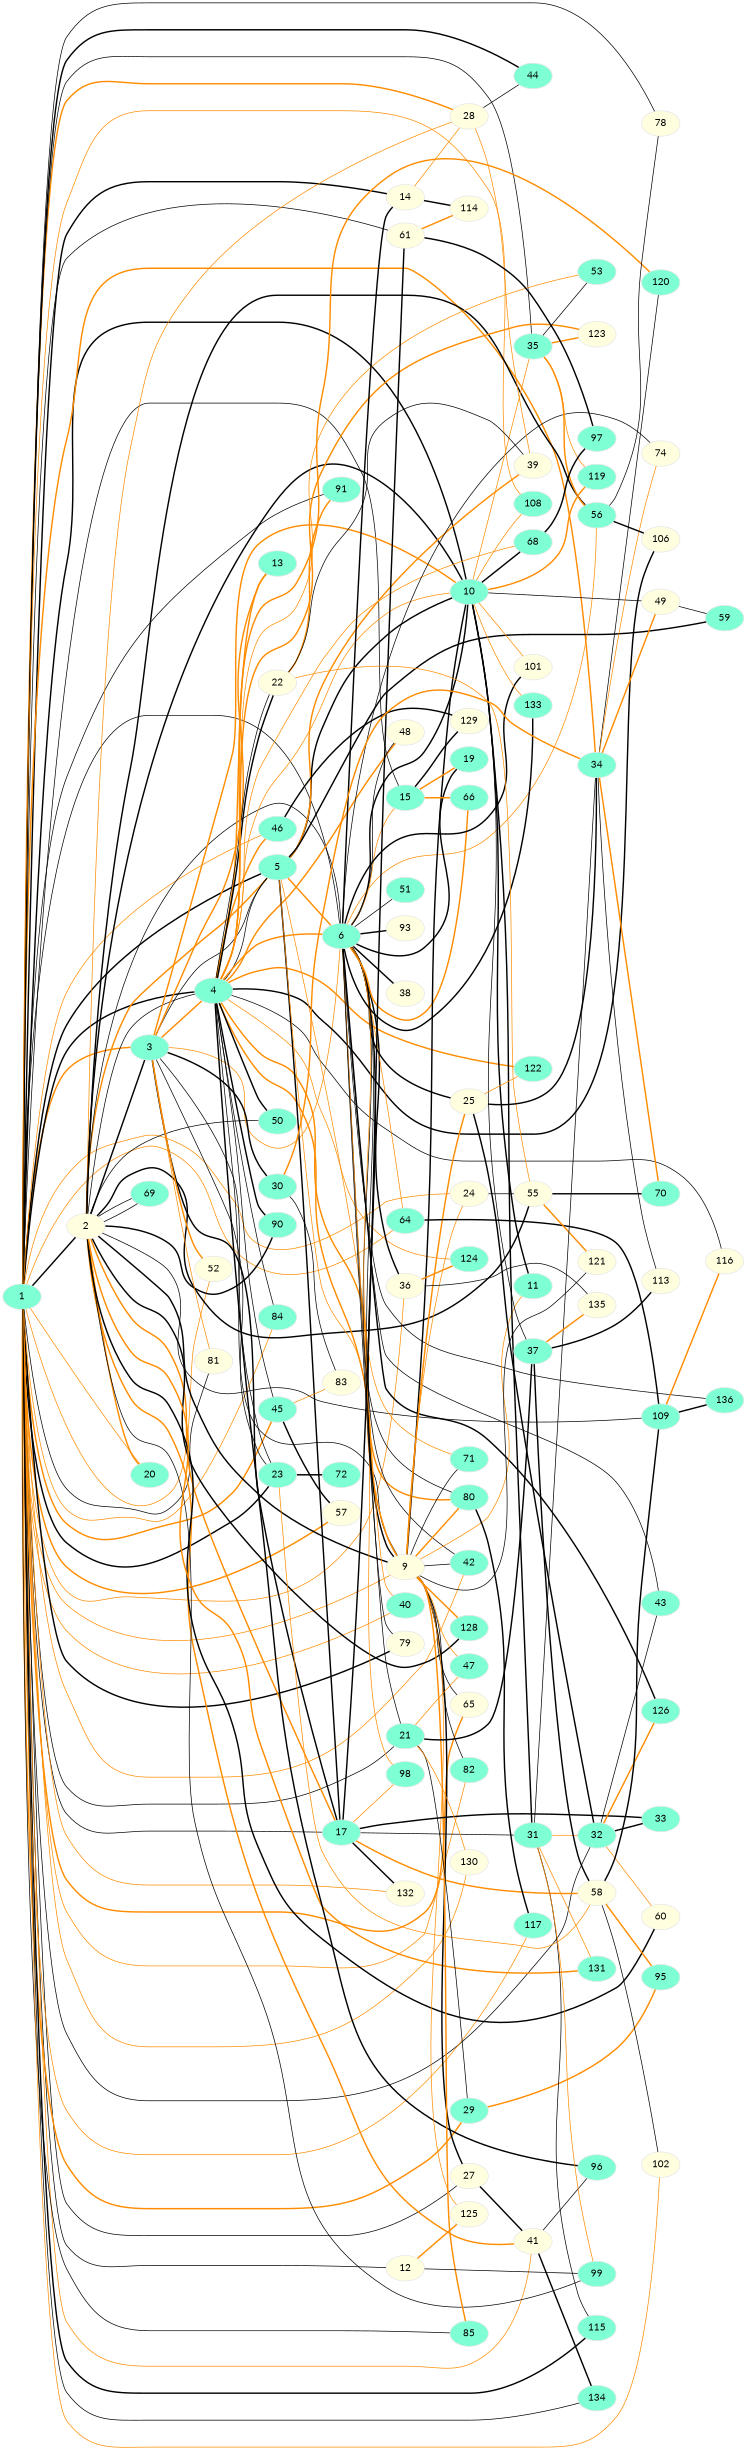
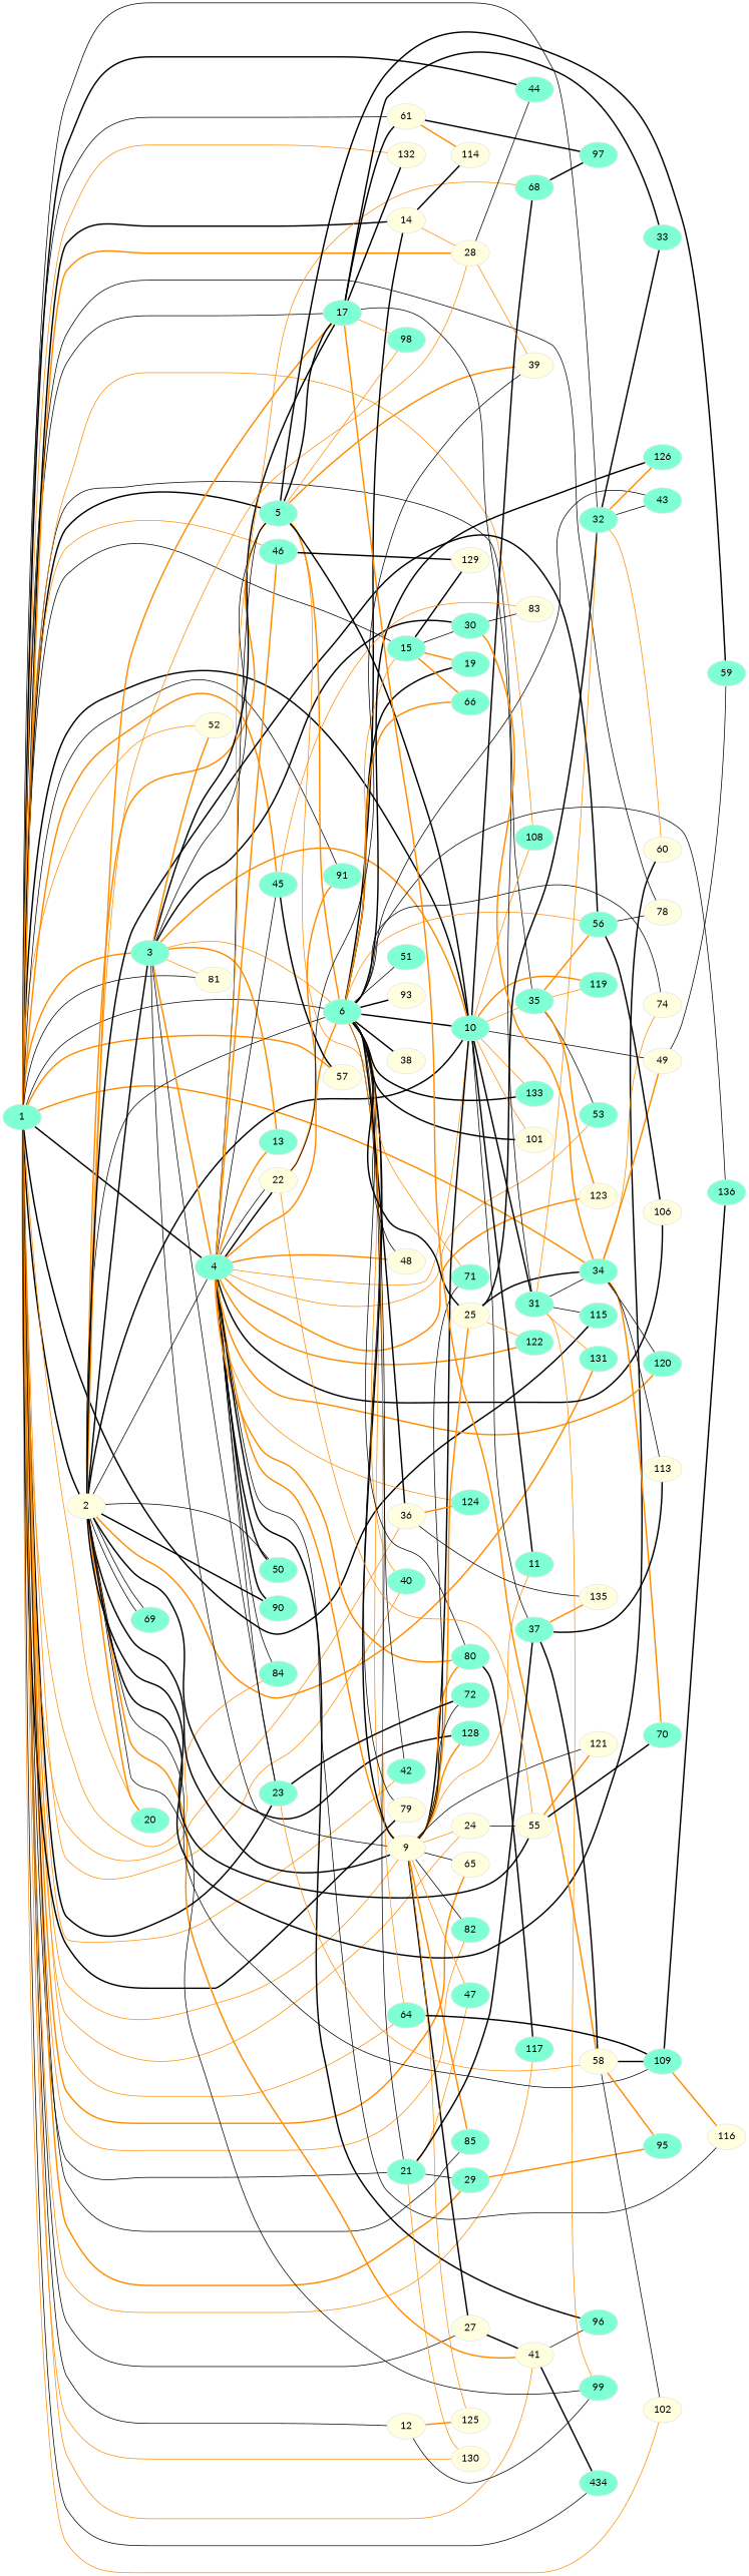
  graph {
    fontname=Lato
    rankdir=LR
    node [color=gray90 fillcolor=aquamarine fontname=Lato style=filled]
    edge [color=black fontname=Lato style=solid]
    1 [super="+8"]
    2 [fillcolor=lightyellow super="+54"]
    3 [super="+94"]
    4 [super="+18"]
    5 [super="+21"]
    6 [super="+7"]
    9 [fillcolor=lightyellow super="+86"]
    10
    12 [fillcolor=lightyellow]
    14 [fillcolor=lightyellow super="+16"]
    15 [super="+77"]
    17 [super="+105"]
    20
    23 [super="+62"]
    24 [fillcolor=lightyellow]
    n16 [label=21]
    27 [fillcolor=lightyellow]
    28 [fillcolor=lightyellow super="+73"]
    29
    32 [super="+92"]
    34 [super="+112"]
    35
    36 [fillcolor=lightyellow]
    40
    41 [fillcolor=lightyellow super="+87"]
    42
    44
    45
    46
    52 [fillcolor=lightyellow]
    57 [fillcolor=lightyellow]
    61 [fillcolor=lightyellow super="+103"]
    64
    65 [fillcolor=lightyellow]
    78 [fillcolor=lightyellow]
    79 [fillcolor=lightyellow]
    81 [fillcolor=lightyellow]
    82 [super="+118"]
    84
    85
    91
    102 [fillcolor=lightyellow]
    108
    115
    117
    130 [fillcolor=lightyellow]
    132 [fillcolor=lightyellow]
-   134
+   134 [label=434]
    50
    55 [fillcolor=lightyellow super="+75"]
    56 [super="+104"]
    60 [fillcolor=lightyellow]
    69
    90
    99 [super="+100"]
    109 [super="+110"]
    128
    131
    13
    30 [super="+76"]
    22 [fillcolor=lightyellow]
    48 [fillcolor=lightyellow]
    53
    68
    80 [super="+127"]
    96
    106 [fillcolor=lightyellow]
    116 [fillcolor=lightyellow]
    120
    122
    123 [fillcolor=lightyellow]
    124
    39 [fillcolor=lightyellow super="+88"]
    59
    98
    19
    25 [fillcolor=lightyellow]
    38 [fillcolor=lightyellow]
    43
    51
    66
    71 [super="+89"]
    74 [fillcolor=lightyellow]
    93 [fillcolor=lightyellow]
    101 [fillcolor=lightyellow]
    126
    133
    136
    11
    47
    72
    121 [fillcolor=lightyellow]
    125 [fillcolor=lightyellow]
    31 [super="+63"]
    37 [super="+111"]
    49 [fillcolor=lightyellow]
    119
    114 [fillcolor=lightyellow]
    129 [fillcolor=lightyellow]
    33
    58 [fillcolor=lightyellow super="+107"]
    95
    70
    113 [fillcolor=lightyellow]
    135 [fillcolor=lightyellow]
    83 [fillcolor=lightyellow]
    97
    1 -- 2 [style=bold weight=3]
    1 -- 3 [color=darkorange style=bold weight=2]
    1 -- 4 [style=bold weight=3]
    1 -- 5 [style=bold weight=2]
    1 -- 6 [weight=4]
    1 -- 9 [color=darkorange weight=2]
    1 -- 10 [style=bold weight=2]
    1 -- 12
    1 -- 14 [style=bold weight=2]
    1 -- 15 [weight=2]
    1 -- 17
    1 -- 20 [color=darkorange]
    1 -- 23 [style=bold]
    1 -- 24 [color=darkorange]
    1 -- n16
    1 -- 27
    1 -- 28 [color=darkorange style=bold]
    1 -- 29 [color=darkorange style=bold]
    1 -- 32 [weight=2]
    1 -- 34 [color=darkorange style=bold]
    1 -- 35
    1 -- 36 [color=darkorange]
    1 -- 40 [color=darkorange]
    1 -- 41 [color=darkorange]
    1 -- 42 [color=darkorange]
    1 -- 44 [style=bold]
    1 -- 45 [color=darkorange style=bold]
    1 -- 46 [color=darkorange]
    1 -- 52 [color=darkorange]
    1 -- 57 [color=darkorange style=bold]
    1 -- 61
    1 -- 64 [color=darkorange]
    1 -- 65 [color=darkorange style=bold]
    1 -- 78
    1 -- 79 [style=bold]
    1 -- 81
    1 -- 82 [color=darkorange weight=2]
    1 -- 84 [color=darkorange]
    1 -- 85
    1 -- 91
    1 -- 102 [color=darkorange]
    1 -- 108 [color=darkorange]
    1 -- 115 [style=bold]
    1 -- 117 [color=darkorange]
    1 -- 130 [color=darkorange]
    1 -- 132 [color=darkorange]
    1 -- 134
    2 -- 3 [style=bold]
    2 -- 4
    2 -- 5 [color=darkorange style=bold]
    2 -- 6 [weight=2]
    2 -- 9 [style=bold]
    2 -- 10 [style=bold]
    2 -- 17 [color=darkorange style=bold]
    2 -- 20 [color=darkorange style=bold]
    2 -- 28 [color=darkorange]
    2 -- 41 [color=darkorange style=bold]
    2 -- 50
    2 -- 55 [style=bold]
    2 -- 56 [style=bold]
    2 -- 60 [style=bold]
    2 -- 69
    2 -- 69
    2 -- 90 [style=bold]
    2 -- 99
    2 -- 109
    2 -- 128 [style=bold]
    2 -- 131 [color=darkorange style=bold]
    3 -- 4 [color=darkorange style=bold weight=2]
    3 -- 5
    3 -- 6 [color=darkorange weight=2]
    3 -- 9 [weight=2]
    3 -- 10 [color=darkorange style=bold]
    3 -- 17 [style=bold]
    3 -- 23
    3 -- 52 [color=darkorange style=bold]
    3 -- 81 [color=darkorange]
    3 -- 13 [color=darkorange style=bold]
    3 -- 30 [style=bold]
    4 -- 5
    4 -- 6 [color=darkorange style=bold weight=2]
    4 -- 9 [color=darkorange style=bold]
    4 -- 10 [color=darkorange]
    4 -- 23
    4 -- 45
    4 -- 46 [color=darkorange style=bold]
    4 -- 84
    4 -- 50 [style=bold]
    4 -- 90 [style=bold]
    4 -- 13 [color=darkorange style=bold]
    4 -- 22 [style=bold]
    4 -- 22
    4 -- 48 [color=darkorange style=bold]
    4 -- 53 [color=darkorange]
    4 -- 68 [color=darkorange]
    4 -- 80 [color=darkorange style=bold]
    4 -- 96 [style=bold]
    4 -- 106 [style=bold]
    4 -- 116
    4 -- 120 [color=darkorange style=bold]
    4 -- 122 [color=darkorange style=bold]
    4 -- 123 [color=darkorange style=bold]
    4 -- 124 [color=darkorange]
    5 -- 6 [color=darkorange style=bold weight=2]
    5 -- 9 [color=darkorange]
    5 -- 10 [style=bold]
    5 -- 17 [style=bold]
    5 -- 39 [color=darkorange style=bold]
    5 -- 59 [style=bold]
    5 -- 98 [color=darkorange]
    6 -- 9 [style=bold weight=2]
    6 -- 10 [style=bold weight=2]
    6 -- 14 [style=bold]
    6 -- 15 [color=darkorange]
    6 -- n16
    6 -- 36 [style=bold]
    6 -- 40 [color=darkorange]
    6 -- 42
    6 -- 64 [color=darkorange]
    6 -- 79
    6 -- 56 [color=darkorange]
    6 -- 48
    6 -- 80
    6 -- 19 [style=bold]
    6 -- 25 [style=bold]
    6 -- 38 [style=bold]
    6 -- 43
    6 -- 51
    6 -- 66 [color=darkorange style=bold]
    6 -- 71 [color=darkorange weight=2]
    6 -- 74
    6 -- 93 [style=bold weight=2]
    6 -- 101 [style=bold]
    6 -- 126 [style=bold]
    6 -- 133 [style=bold]
    6 -- 136
    9 -- 10 [style=bold]
    9 -- 24 [color=darkorange]
    9 -- 27 [style=bold]
    9 -- 65
    9 -- 82
    9 -- 85 [color=darkorange style=bold]
    9 -- 128 [color=darkorange style=bold]
    9 -- 80 [color=darkorange style=bold]
    9 -- 25 [color=darkorange style=bold]
    9 -- 71
    9 -- 11 [color=darkorange]
    9 -- 47 [color=darkorange]
-   9 -- 42
+   9 -- 72
    9 -- 121
    9 -- 125 [color=darkorange]
    10 -- 35 [color=darkorange]
    10 -- 108 [color=darkorange]
    10 -- 68 [style=bold]
    10 -- 101 [color=darkorange]
    10 -- 133 [color=darkorange]
    10 -- 11 [style=bold]
    10 -- 31 [style=bold]
    10 -- 37
    10 -- 49
    10 -- 119 [color=darkorange style=bold]
    12 -- 99
    12 -- 125 [color=darkorange style=bold]
    14 -- 28 [color=darkorange]
    14 -- 114 [style=bold]
+   15 -- 30
    15 -- 19 [color=darkorange style=bold]
    15 -- 66 [color=darkorange style=bold]
    15 -- 129 [style=bold]
    17 -- 61 [style=bold]
    17 -- 132 [style=bold]
    17 -- 98 [color=darkorange]
    17 -- 31
    17 -- 33 [style=bold]
    17 -- 58 [color=darkorange style=bold weight=2]
    23 -- 72 [style=bold]
    23 -- 58 [color=darkorange]
    24 -- 55
    n16 -- 29
    n16 -- 130 [color=darkorange]
    n16 -- 47 [color=darkorange]
    n16 -- 37 [style=bold]
    27 -- 41 [style=bold]
    28 -- 44
    28 -- 39 [color=darkorange]
    29 -- 95 [color=darkorange style=bold]
    32 -- 60 [color=darkorange]
    32 -- 43
    32 -- 126 [color=darkorange style=bold]
    32 -- 33 [style=bold]
    34 -- 120
    34 -- 74 [color=darkorange]
    34 -- 49 [color=darkorange style=bold]
    34 -- 70 [color=darkorange style=bold]
    34 -- 113
    35 -- 56 [color=darkorange style=bold]
    35 -- 53
    35 -- 123 [color=darkorange style=bold]
    35 -- 119 [color=darkorange]
    36 -- 124 [color=darkorange style=bold]
    36 -- 135
    41 -- 134 [style=bold]
    41 -- 96
    45 -- 57 [style=bold]
    45 -- 83 [color=darkorange]
    46 -- 129 [style=bold]
    61 -- 114 [color=darkorange style=bold]
    61 -- 97 [style=bold]
    64 -- 109 [style=bold]
    55 -- 121 [color=darkorange style=bold]
    55 -- 70 [style=bold]
    56 -- 78
    56 -- 106 [style=bold]
    109 -- 116 [color=darkorange style=bold]
    109 -- 136 [style=bold]
    30 -- 34 [color=darkorange style=bold]
    30 -- 83
    22 -- 91 [color=darkorange style=bold]
    22 -- 55 [color=darkorange]
    22 -- 39
    68 -- 97 [style=bold]
    80 -- 117 [style=bold]
    25 -- 32 [style=bold]
    25 -- 34 [style=bold]
    25 -- 122 [color=darkorange]
    31 -- 32 [color=darkorange]
    31 -- 34
    31 -- 115
    31 -- 99 [color=darkorange]
    31 -- 131 [color=darkorange]
    37 -- 58 [style=bold]
    37 -- 113 [style=bold]
    37 -- 135 [color=darkorange style=bold]
    49 -- 59
    58 -- 102
    58 -- 109 [style=bold]
    58 -- 95 [color=darkorange style=bold]
  }
